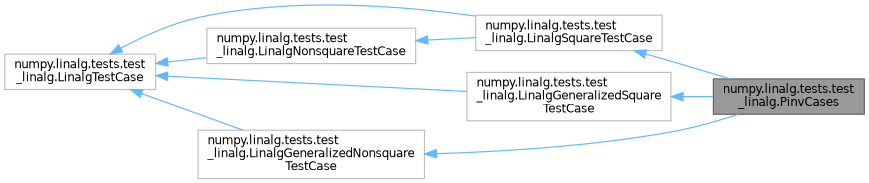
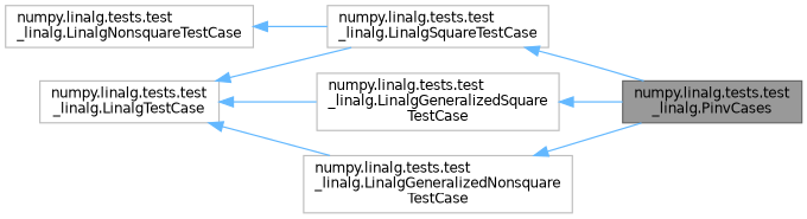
  digraph {
    rankdir=LR
    node [color=grey75 fillcolor=white fontname=Helvetica fontsize=10 shape=box style=filled]
    edge [color=steelblue1 dir=back fontname=Helvetica fontsize=10 labelfontname=Helvetica labelfontsize=10 style=solid]
    n1 [color=gray40 fillcolor=grey60 fontcolor=black height=0.2 label="numpy.linalg.tests.test\l_linalg.PinvCases" width=0.4]
    n2 [height=0.2 label="numpy.linalg.tests.test\l_linalg.LinalgSquareTestCase" width=0.4]
    n3 [height=0.2 label="numpy.linalg.tests.test\l_linalg.LinalgTestCase" width=0.4]
    n4 [height=0.2 label="numpy.linalg.tests.test\l_linalg.LinalgNonsquareTestCase" width=0.4]
    n5 [height=0.2 label="numpy.linalg.tests.test\l_linalg.LinalgGeneralizedSquare\lTestCase" width=0.4]
    n6 [height=0.2 label="numpy.linalg.tests.test\l_linalg.LinalgGeneralizedNonsquare\lTestCase" width=0.4]
    n2 -> n1
    n3 -> n2
-   n3 -> n4
    n3 -> n5
    n3 -> n6
    n4 -> n2
    n5 -> n1
    n6 -> n1
  }
